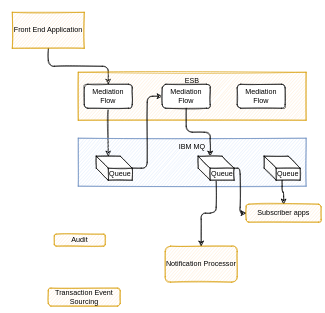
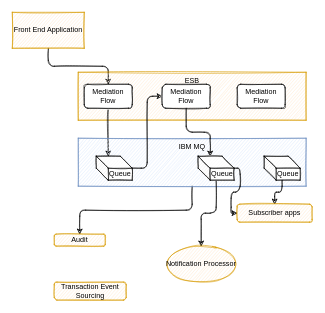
  <mxCell id="0" />
  <mxCell id="1" parent="0" />
  <mxCell id="2" style="edgeStyle=orthogonalEdgeStyle;html=1;entryX=0.5;entryY=0;entryDx=0;entryDy=0;sketch=1;" parent="1" source="3" target="6" edge="1"><mxGeometry relative="1" as="geometry" /></mxCell>
  <mxCell id="3" value="Front End Application" style="rounded=0;whiteSpace=wrap;html=1;sketch=1;fillColor=#ffe6cc;strokeColor=#d79b00;" parent="1" vertex="1"><mxGeometry x="20" y="20" width="120" height="60" as="geometry" /></mxCell>
  <mxCell id="4" value="ESB" style="rounded=0;whiteSpace=wrap;html=1;verticalAlign=top;sketch=1;fillColor=#ffe6cc;strokeColor=#d79b00;" parent="1" vertex="1"><mxGeometry x="130" y="120" width="380" height="80" as="geometry" /></mxCell>
  <mxCell id="5" style="edgeStyle=orthogonalEdgeStyle;sketch=1;html=1;entryX=0;entryY=0;entryDx=20;entryDy=0;entryPerimeter=0;" parent="1" source="6" target="10" edge="1"><mxGeometry relative="1" as="geometry" /></mxCell>
  <mxCell id="6" value="Mediation Flow" style="rounded=1;whiteSpace=wrap;html=1;sketch=1;" parent="1" vertex="1"><mxGeometry x="140" y="140" width="80" height="40" as="geometry" /></mxCell>
+ <mxCell id="7" style="edgeStyle=orthogonalEdgeStyle;sketch=1;html=1;entryX=0.5;entryY=0;entryDx=0;entryDy=0;" parent="1" source="8" target="20" edge="1"><mxGeometry relative="1" as="geometry" /></mxCell>
  <mxCell id="8" value="IBM MQ" style="rounded=0;whiteSpace=wrap;html=1;verticalAlign=top;sketch=1;fillColor=#dae8fc;strokeColor=#6c8ebf;" parent="1" vertex="1"><mxGeometry x="130" y="230" width="380" height="80" as="geometry" /></mxCell>
  <mxCell id="9" style="edgeStyle=orthogonalEdgeStyle;sketch=1;html=1;entryX=0;entryY=0.5;entryDx=0;entryDy=0;" parent="1" source="10" target="12" edge="1"><mxGeometry relative="1" as="geometry" /></mxCell>
  <mxCell id="10" value="Queue" style="shape=cube;whiteSpace=wrap;html=1;boundedLbl=1;backgroundOutline=1;darkOpacity=0.05;darkOpacity2=0.1;sketch=1;" parent="1" vertex="1"><mxGeometry x="160" y="260" width="60" height="40" as="geometry" /></mxCell>
  <mxCell id="11" style="edgeStyle=orthogonalEdgeStyle;sketch=1;html=1;entryX=0;entryY=0;entryDx=20;entryDy=0;entryPerimeter=0;" parent="1" source="12" target="15" edge="1"><mxGeometry relative="1" as="geometry" /></mxCell>
  <mxCell id="12" value="Mediation Flow" style="rounded=1;whiteSpace=wrap;html=1;sketch=1;" parent="1" vertex="1"><mxGeometry x="270" y="140" width="80" height="40" as="geometry" /></mxCell>
  <mxCell id="13" style="edgeStyle=orthogonalEdgeStyle;sketch=1;html=1;entryX=0;entryY=0.5;entryDx=0;entryDy=0;" parent="1" source="15" target="18" edge="1"><mxGeometry relative="1" as="geometry" /></mxCell>
  <mxCell id="14" style="edgeStyle=orthogonalEdgeStyle;sketch=1;html=1;" parent="1" source="15" target="19" edge="1"><mxGeometry relative="1" as="geometry" /></mxCell>
  <mxCell id="15" value="Queue" style="shape=cube;whiteSpace=wrap;html=1;boundedLbl=1;backgroundOutline=1;darkOpacity=0.05;darkOpacity2=0.1;sketch=1;" parent="1" vertex="1"><mxGeometry x="330" y="260" width="60" height="40" as="geometry" /></mxCell>
  <mxCell id="16" style="edgeStyle=orthogonalEdgeStyle;sketch=1;html=1;" parent="1" source="17" target="18" edge="1"><mxGeometry relative="1" as="geometry" /></mxCell>
  <mxCell id="17" value="Queue" style="shape=cube;whiteSpace=wrap;html=1;boundedLbl=1;backgroundOutline=1;darkOpacity=0.05;darkOpacity2=0.1;sketch=1;" parent="1" vertex="1"><mxGeometry x="440" y="260" width="60" height="40" as="geometry" /></mxCell>
- <mxCell id="18" value="Subscriber apps" style="rounded=1;whiteSpace=wrap;html=1;sketch=1;fillColor=#ffe6cc;strokeColor=#d79b00;" parent="1" vertex="1"><mxGeometry x="410" y="340" width="125" height="30" as="geometry" /></mxCell>
- <mxCell id="19" value="Notification Processor" style="rounded=1;whiteSpace=wrap;html=1;sketch=1;fillColor=#ffe6cc;strokeColor=#d79b00;" parent="1" vertex="1"><mxGeometry x="275" y="410" width="120" height="60" as="geometry" /></mxCell>
+ <mxCell id="18" value="Subscriber apps" style="rounded=1;whiteSpace=wrap;html=1;sketch=1;fillColor=#ffe6cc;strokeColor=#d79b00;" parent="1" vertex="1"><mxGeometry x="395" y="340" width="125" height="30" as="geometry" /></mxCell>
+ <mxCell id="19" value="Notification Processor" style="ellipse;whiteSpace=wrap;html=1;sketch=1;fillColor=#ffe6cc;strokeColor=#d79b00;" parent="1" vertex="1"><mxGeometry x="275" y="410" width="120" height="60" as="geometry" /></mxCell>
  <mxCell id="20" value="Audit" style="rounded=1;whiteSpace=wrap;html=1;sketch=1;fillColor=#ffe6cc;strokeColor=#d79b00;" parent="1" vertex="1"><mxGeometry x="90" y="390" width="85" height="20" as="geometry" /></mxCell>
  <mxCell id="21" value="Mediation Flow" style="rounded=1;whiteSpace=wrap;html=1;sketch=1;" parent="1" vertex="1"><mxGeometry x="395" y="140" width="80" height="40" as="geometry" /></mxCell>
- <mxCell id="22" value="Transaction Event Sourcing" style="rounded=1;whiteSpace=wrap;html=1;sketch=1;fillColor=#ffe6cc;strokeColor=#d79b00;" parent="1" vertex="1"><mxGeometry x="80" y="480" width="120" height="30" as="geometry" /></mxCell>
+ <mxCell id="22" value="Transaction Event Sourcing" style="rounded=1;whiteSpace=wrap;html=1;sketch=1;fillColor=#ffe6cc;strokeColor=#d79b00;" parent="1" vertex="1"><mxGeometry x="90" y="470" width="120" height="30" as="geometry" /></mxCell>
